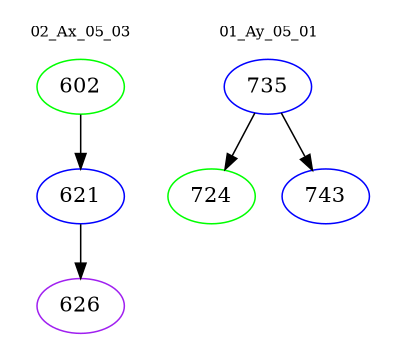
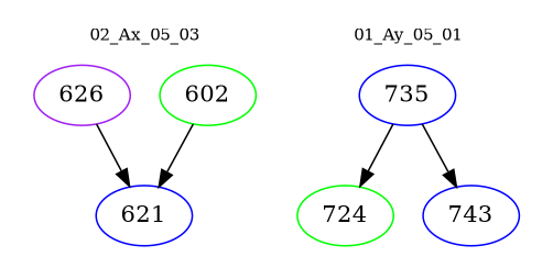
  digraph {
    node [color=blue]
    edge [color=black]
    n1 [label=621]
    n2 [color=green label=602]
    n3 [color=purple label=626]
    n4 [label=735]
    n5 [color=green label=724]
    n6 [label=743]
    subgraph cluster_1 {
      color=white
      fontsize=10
      label="02_Ax_05_03"
      n1
      n2
      n3
    }
    subgraph cluster_2 {
      color=white
      fontsize=10
      label="01_Ay_05_01"
      n4
      n5
      n6
    }
-   n1 -> n3
+   n3 -> n1
    n2 -> n1
    n4 -> n5
    n4 -> n6
  }
